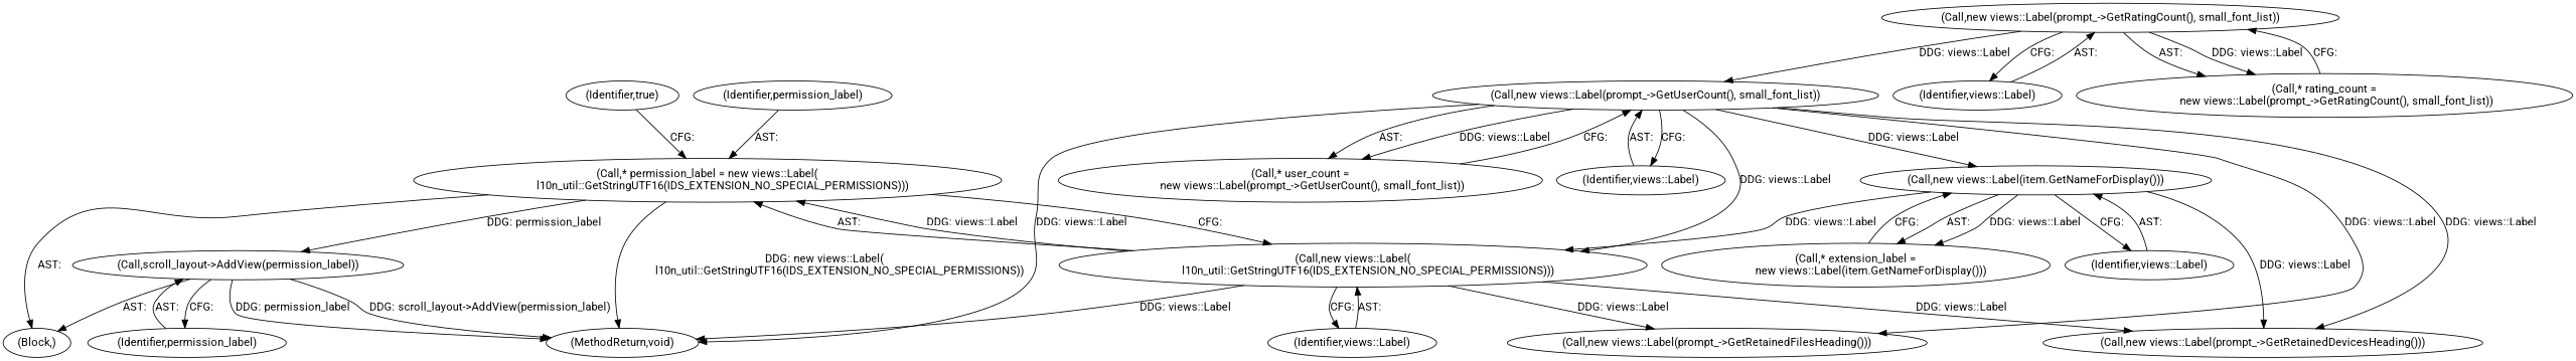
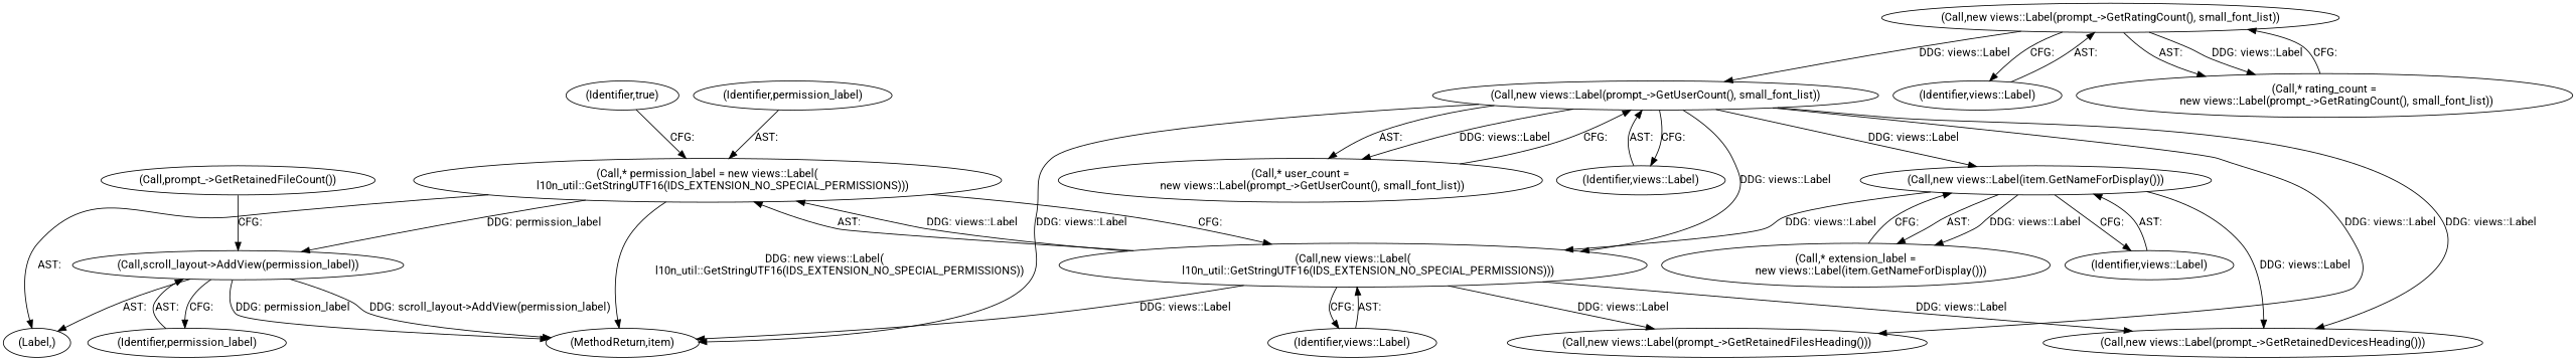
  digraph {
    fontname=Roboto
    node [fontname=Roboto]
    edge [fontname=Roboto]
    n1 [label="(Call,* permission_label = new views::Label(\n          l10n_util::GetStringUTF16(IDS_EXTENSION_NO_SPECIAL_PERMISSIONS)))"]
    n2 [label="(Call,new views::Label(\n          l10n_util::GetStringUTF16(IDS_EXTENSION_NO_SPECIAL_PERMISSIONS)))"]
    n3 [label="(Call,scroll_layout->AddView(permission_label))"]
-   n4 [label="(Block,)"]
-   n5 [label="(MethodReturn,void)"]
+   n4 [label="(Label,)"]
+   n5 [label="(MethodReturn,item)"]
    n6 [label="(Call,new views::Label(prompt_->GetRetainedFilesHeading()))"]
    n7 [label="(Identifier,views::Label)"]
    n8 [label="(Call,new views::Label(prompt_->GetRetainedDevicesHeading()))"]
    n9 [label="(Identifier,permission_label)"]
    n10 [label="(Call,new views::Label(item.GetNameForDisplay()))"]
    n11 [label="(Call,* extension_label =\n          new views::Label(item.GetNameForDisplay()))"]
    n12 [label="(Identifier,views::Label)"]
    n13 [label="(Call,new views::Label(prompt_->GetUserCount(), small_font_list))"]
    n14 [label="(Call,* user_count =\n        new views::Label(prompt_->GetUserCount(), small_font_list))"]
    n15 [label="(Identifier,views::Label)"]
    n16 [label="(Call,new views::Label(prompt_->GetRatingCount(), small_font_list))"]
    n17 [label="(Identifier,views::Label)"]
    n18 [label="(Call,* rating_count =\n        new views::Label(prompt_->GetRatingCount(), small_font_list))"]
    n19 [label="(Identifier,true)"]
    n20 [label="(Identifier,permission_label)"]
+   n21 [label="(Call,prompt_->GetRetainedFileCount())"]
    n1 -> n2 [label="CFG: "]
    n1 -> n3 [label="DDG: permission_label"]
    n1 -> n4 [label="AST: "]
    n1 -> n5 [label="DDG: new views::Label(\n          l10n_util::GetStringUTF16(IDS_EXTENSION_NO_SPECIAL_PERMISSIONS))"]
    n2 -> n1 [label="AST: "]
    n2 -> n1 [label="DDG: views::Label"]
    n2 -> n5 [label="DDG: views::Label"]
    n2 -> n6 [label="DDG: views::Label"]
    n2 -> n7 [label="CFG: "]
    n2 -> n8 [label="DDG: views::Label"]
    n3 -> n4 [label="AST: "]
    n3 -> n5 [label="DDG: permission_label"]
    n3 -> n5 [label="DDG: scroll_layout->AddView(permission_label)"]
    n3 -> n9 [label="CFG: "]
    n7 -> n2 [label="AST: "]
    n9 -> n3 [label="AST: "]
    n10 -> n2 [label="DDG: views::Label"]
    n10 -> n8 [label="DDG: views::Label"]
    n10 -> n11 [label="AST: "]
    n10 -> n11 [label="DDG: views::Label"]
    n10 -> n12 [label="CFG: "]
    n11 -> n10 [label="CFG: "]
    n12 -> n10 [label="AST: "]
    n13 -> n2 [label="DDG: views::Label"]
    n13 -> n5 [label="DDG: views::Label"]
    n13 -> n6 [label="DDG: views::Label"]
    n13 -> n8 [label="DDG: views::Label"]
    n13 -> n10 [label="DDG: views::Label"]
    n13 -> n14 [label="AST: "]
    n13 -> n14 [label="DDG: views::Label"]
    n13 -> n15 [label="CFG: "]
    n14 -> n13 [label="CFG: "]
    n15 -> n13 [label="AST: "]
    n16 -> n13 [label="DDG: views::Label"]
    n16 -> n17 [label="CFG: "]
    n16 -> n18 [label="AST: "]
    n16 -> n18 [label="DDG: views::Label"]
    n17 -> n16 [label="AST: "]
    n18 -> n16 [label="CFG: "]
    n19 -> n1 [label="CFG: "]
    n20 -> n1 [label="AST: "]
+   n21 -> n3 [label="CFG: "]
  }
